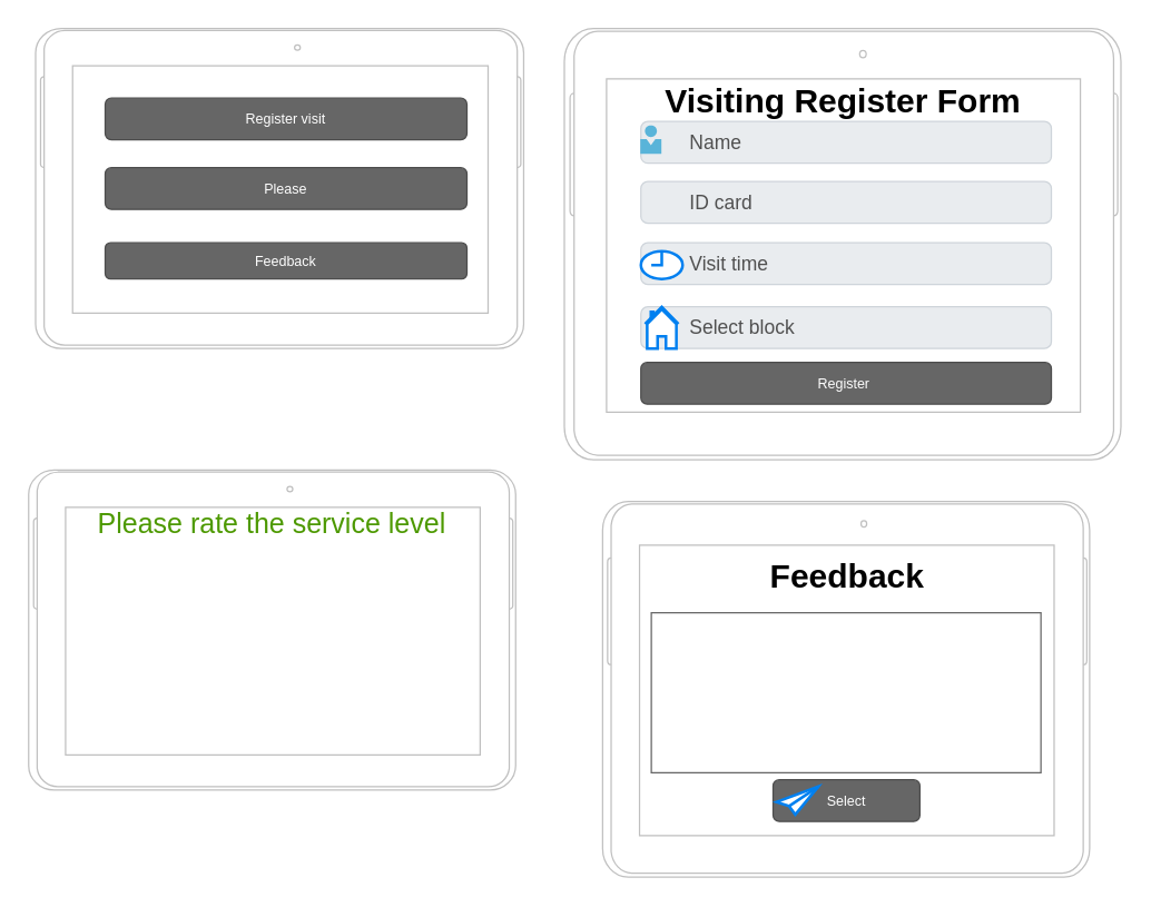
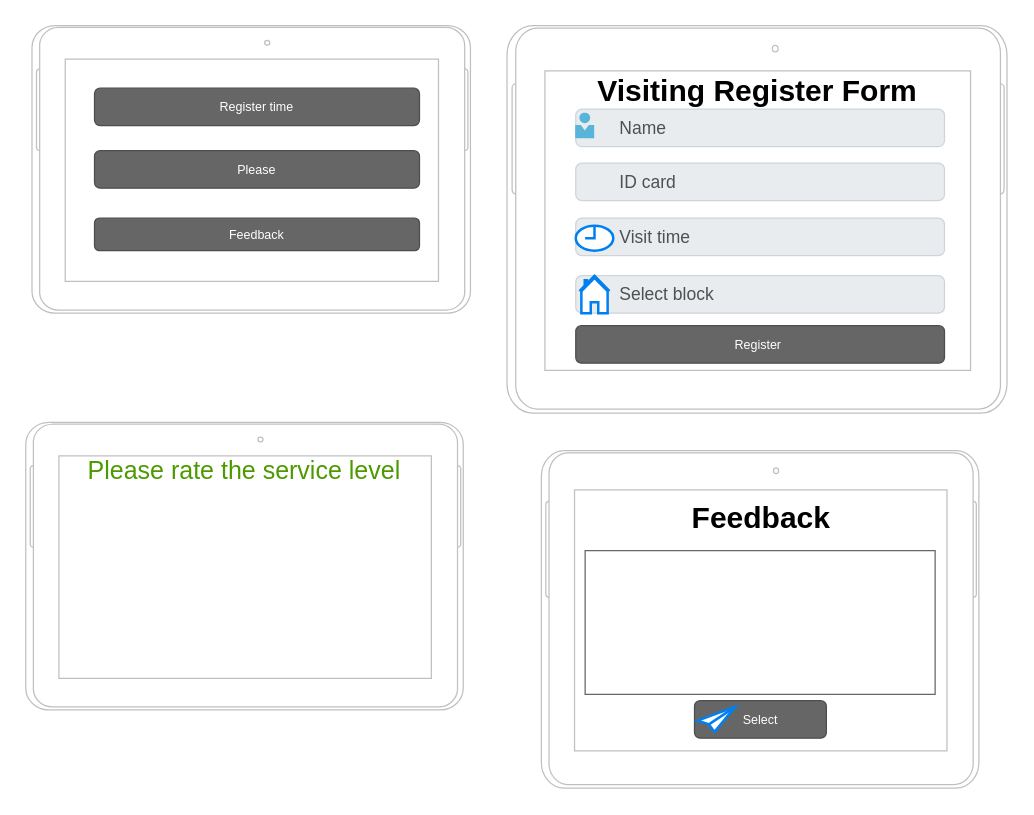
  <mxCell id="0" />
  <mxCell id="1" parent="0" />
  <mxCell id="2" value="&amp;nbsp; &amp;nbsp; &amp;nbsp; Name" style="html=1;shadow=0;dashed=0;shape=mxgraph.bootstrap.rrect;rSize=5;strokeColor=#CED4DA;strokeWidth=1;fillColor=#E9ECEF;fontColor=#505050;whiteSpace=wrap;align=left;verticalAlign=middle;spacingLeft=10;fontSize=14;" parent="1" vertex="1"><mxGeometry x="460" y="86.88" width="295" height="30" as="geometry" /></mxCell>
  <mxCell id="3" value="&amp;nbsp; &amp;nbsp; &amp;nbsp; ID card" style="html=1;shadow=0;dashed=0;shape=mxgraph.bootstrap.rrect;rSize=5;strokeColor=#CED4DA;strokeWidth=1;fillColor=#E9ECEF;fontColor=#505050;whiteSpace=wrap;align=left;verticalAlign=middle;spacingLeft=10;fontSize=14;" parent="1" vertex="1"><mxGeometry x="460" y="130" width="295" height="30" as="geometry" /></mxCell>
  <mxCell id="4" value="&amp;nbsp; &amp;nbsp; &amp;nbsp; Visit time" style="html=1;shadow=0;dashed=0;shape=mxgraph.bootstrap.rrect;rSize=5;strokeColor=#CED4DA;strokeWidth=1;fillColor=#E9ECEF;fontColor=#505050;whiteSpace=wrap;align=left;verticalAlign=middle;spacingLeft=10;fontSize=14;" parent="1" vertex="1"><mxGeometry x="460" y="174" width="295" height="30" as="geometry" /></mxCell>
  <mxCell id="5" value="&amp;nbsp; &amp;nbsp; &amp;nbsp; Select block" style="html=1;shadow=0;dashed=0;shape=mxgraph.bootstrap.rrect;rSize=5;strokeColor=#CED4DA;strokeWidth=1;fillColor=#E9ECEF;fontColor=#505050;whiteSpace=wrap;align=left;verticalAlign=middle;spacingLeft=10;fontSize=14;" parent="1" vertex="1"><mxGeometry x="460" y="220" width="295" height="30" as="geometry" /></mxCell>
  <mxCell id="6" value="" style="shape=image;html=1;verticalAlign=top;verticalLabelPosition=bottom;labelBackgroundColor=#ffffff;imageAspect=0;aspect=fixed;image=https://cdn2.iconfinder.com/data/icons/navigation-set-arrows-part-two/32/Arrow_Drop_Down_Circle-128.png" parent="1" vertex="1"><mxGeometry x="718" y="223" width="24" height="24" as="geometry" /></mxCell>
  <mxCell id="7" value="" style="shape=image;html=1;verticalAlign=top;verticalLabelPosition=bottom;labelBackgroundColor=#ffffff;imageAspect=0;aspect=fixed;image=https://cdn1.iconfinder.com/data/icons/unicons-line-vol-5/24/sad-128.png" parent="1" vertex="1"><mxGeometry x="205" y="425" width="70" height="70" as="geometry" /></mxCell>
  <mxCell id="8" value="" style="shape=image;html=1;verticalAlign=top;verticalLabelPosition=bottom;labelBackgroundColor=#ffffff;imageAspect=0;aspect=fixed;image=https://cdn1.iconfinder.com/data/icons/unicons-line-vol-1/24/angry-128.png" parent="1" vertex="1"><mxGeometry x="55" y="425" width="70" height="70" as="geometry" /></mxCell>
  <mxCell id="9" value="" style="shape=image;html=1;verticalAlign=top;verticalLabelPosition=bottom;labelBackgroundColor=#ffffff;imageAspect=0;aspect=fixed;image=https://cdn1.iconfinder.com/data/icons/unicons-line-vol-5/24/smile-beam-128.png" parent="1" vertex="1"><mxGeometry x="275" y="425" width="70" height="70" as="geometry" /></mxCell>
  <mxCell id="10" value="" style="shape=image;html=1;verticalAlign=top;verticalLabelPosition=bottom;labelBackgroundColor=#ffffff;imageAspect=0;aspect=fixed;image=https://cdn1.iconfinder.com/data/icons/unicons-line-vol-5/24/sad-dizzy-128.png" parent="1" vertex="1"><mxGeometry x="135" y="425" width="70" height="70" as="geometry" /></mxCell>
  <mxCell id="11" value="Please rate the service level" style="text;html=1;strokeColor=none;fillColor=none;align=center;verticalAlign=middle;whiteSpace=wrap;rounded=0;fontFamily=Helvetica;labelBackgroundColor=default;fontColor=#4D9900;fontSize=20;" parent="1" vertex="1"><mxGeometry x="65" y="360" width="260" height="30" as="geometry" /></mxCell>
  <mxCell id="12" value="" style="verticalLabelPosition=bottom;verticalAlign=top;html=1;shadow=0;dashed=0;strokeWidth=1;shape=mxgraph.android.tab2;strokeColor=#c0c0c0;direction=north;" parent="1" vertex="1"><mxGeometry x="20" y="337.44" width="350" height="230" as="geometry" /></mxCell>
  <mxCell id="13" value="" style="verticalLabelPosition=bottom;verticalAlign=top;html=1;shadow=0;dashed=0;strokeWidth=1;shape=mxgraph.android.tab2;strokeColor=#c0c0c0;direction=north;" parent="1" vertex="1"><mxGeometry x="25" y="20" width="350.75" height="230" as="geometry" /></mxCell>
- <mxCell id="14" value="Register visit" style="rounded=1;html=1;shadow=0;dashed=0;whiteSpace=wrap;fontSize=10;fillColor=#666666;align=center;strokeColor=#4D4D4D;fontColor=#ffffff;" parent="1" vertex="1"><mxGeometry x="75" y="70" width="260" height="30" as="geometry" /></mxCell>
+ <mxCell id="14" value="Register time" style="rounded=1;html=1;shadow=0;dashed=0;whiteSpace=wrap;fontSize=10;fillColor=#666666;align=center;strokeColor=#4D4D4D;fontColor=#ffffff;" parent="1" vertex="1"><mxGeometry x="75" y="70" width="260" height="30" as="geometry" /></mxCell>
  <mxCell id="15" value="Please" style="rounded=1;html=1;shadow=0;dashed=0;whiteSpace=wrap;fontSize=10;fillColor=#666666;align=center;strokeColor=#4D4D4D;fontColor=#ffffff;" parent="1" vertex="1"><mxGeometry x="75" y="120" width="260" height="30" as="geometry" /></mxCell>
  <mxCell id="16" value="Feedback" style="rounded=1;html=1;shadow=0;dashed=0;whiteSpace=wrap;fontSize=10;fillColor=#666666;align=center;strokeColor=#4D4D4D;fontColor=#ffffff;" parent="1" vertex="1"><mxGeometry x="75" y="174" width="260" height="26" as="geometry" /></mxCell>
  <mxCell id="17" value="Visiting Register Form" style="text;strokeColor=none;fillColor=none;html=1;fontSize=24;fontStyle=1;verticalAlign=middle;align=center;" parent="1" vertex="1"><mxGeometry x="555" y="59.88" width="100" height="27" as="geometry" /></mxCell>
  <mxCell id="18" value="Register&amp;nbsp;" style="rounded=1;html=1;shadow=0;dashed=0;whiteSpace=wrap;fontSize=10;fillColor=#666666;align=center;strokeColor=#4D4D4D;fontColor=#ffffff;" parent="1" vertex="1"><mxGeometry x="460" y="260" width="295" height="30" as="geometry" /></mxCell>
  <mxCell id="19" value="" style="verticalLabelPosition=bottom;verticalAlign=top;html=1;shadow=0;dashed=0;strokeWidth=1;shape=mxgraph.android.tab2;strokeColor=#c0c0c0;direction=north;" parent="1" vertex="1"><mxGeometry x="432.5" y="360" width="350" height="270" as="geometry" /></mxCell>
  <mxCell id="20" value="Feedback" style="text;strokeColor=none;fillColor=none;html=1;fontSize=24;fontStyle=1;verticalAlign=middle;align=center;" parent="1" vertex="1"><mxGeometry x="557.5" y="400" width="100" height="27" as="geometry" /></mxCell>
  <mxCell id="21" value="" style="strokeWidth=1;shadow=0;dashed=0;align=center;html=1;shape=mxgraph.mockup.text.textBox;fontColor=#666666;align=left;fontSize=17;spacingLeft=4;spacingTop=-3;whiteSpace=wrap;strokeColor=#666666;mainText=" parent="1" vertex="1"><mxGeometry x="467.5" y="440" width="280" height="115" as="geometry" /></mxCell>
  <mxCell id="22" value="Select" style="rounded=1;html=1;shadow=0;dashed=0;whiteSpace=wrap;fontSize=10;fillColor=#666666;align=center;strokeColor=#4D4D4D;fontColor=#ffffff;" parent="1" vertex="1"><mxGeometry x="555" y="560" width="105.5" height="30" as="geometry" /></mxCell>
  <mxCell id="23" value="" style="html=1;verticalLabelPosition=bottom;align=center;labelBackgroundColor=#ffffff;verticalAlign=top;strokeWidth=2;strokeColor=#0080F0;shadow=0;dashed=0;shape=mxgraph.ios7.icons.pointer;" parent="1" vertex="1"><mxGeometry x="557.5" y="565" width="30" height="20" as="geometry" /></mxCell>
  <mxCell id="24" value="" style="shape=image;html=1;verticalAlign=top;verticalLabelPosition=bottom;labelBackgroundColor=#ffffff;imageAspect=0;aspect=fixed;image=https://cdn0.iconfinder.com/data/icons/communication-technology/500/list-128.png" parent="1" vertex="1"><mxGeometry x="535" y="244.75" width="60.5" height="60.5" as="geometry" /></mxCell>
  <mxCell id="25" value="" style="sketch=0;aspect=fixed;html=1;points=[];align=center;image;fontSize=12;image=img/lib/mscae/Person.svg;" parent="1" vertex="1"><mxGeometry x="460" y="90" width="15.45" height="20.88" as="geometry" /></mxCell>
  <mxCell id="26" value="" style="shape=image;html=1;verticalAlign=top;verticalLabelPosition=bottom;labelBackgroundColor=#ffffff;imageAspect=0;aspect=fixed;image=https://cdn0.iconfinder.com/data/icons/payment-76/512/identity-128.png" parent="1" vertex="1"><mxGeometry x="460" y="133" width="27" height="27" as="geometry" /></mxCell>
  <mxCell id="27" value="" style="html=1;verticalLabelPosition=bottom;align=center;labelBackgroundColor=#ffffff;verticalAlign=top;strokeWidth=2;strokeColor=#0080F0;shadow=0;dashed=0;shape=mxgraph.ios7.icons.clock;" parent="1" vertex="1"><mxGeometry x="460" y="180.12" width="30" height="19.88" as="geometry" /></mxCell>
  <mxCell id="28" value="" style="html=1;verticalLabelPosition=bottom;align=center;labelBackgroundColor=#ffffff;verticalAlign=top;strokeWidth=2;strokeColor=#0080F0;shadow=0;dashed=0;shape=mxgraph.ios7.icons.home;" parent="1" vertex="1"><mxGeometry x="463" y="220.12" width="24" height="29.88" as="geometry" /></mxCell>
  <mxCell id="29" value="" style="shape=image;html=1;verticalAlign=top;verticalLabelPosition=bottom;labelBackgroundColor=#ffffff;imageAspect=0;aspect=fixed;image=https://cdn0.iconfinder.com/data/icons/communication-technology/500/list-128.png" parent="1" vertex="1"><mxGeometry x="115" y="54.75" width="60.5" height="60.5" as="geometry" /></mxCell>
  <mxCell id="30" value="" style="shape=image;html=1;verticalAlign=top;verticalLabelPosition=bottom;labelBackgroundColor=#ffffff;imageAspect=0;aspect=fixed;image=https://cdn1.iconfinder.com/data/icons/unicons-line-vol-5/24/smile-128.png" parent="1" vertex="1"><mxGeometry x="125" y="116.5" width="37" height="37" as="geometry" /></mxCell>
  <mxCell id="31" value="" style="shape=image;html=1;verticalAlign=top;verticalLabelPosition=bottom;labelBackgroundColor=#ffffff;imageAspect=0;aspect=fixed;image=https://cdn1.iconfinder.com/data/icons/unicons-line-vol-2/24/comment-notes-128.png" parent="1" vertex="1"><mxGeometry x="127.75" y="171.25" width="31.5" height="31.5" as="geometry" /></mxCell>
  <mxCell id="32" value="" style="verticalLabelPosition=bottom;verticalAlign=top;html=1;shadow=0;dashed=0;strokeWidth=1;shape=mxgraph.android.tab2;strokeColor=#c0c0c0;direction=north;" vertex="1" parent="1"><mxGeometry x="405" y="20" width="400" height="310" as="geometry" /></mxCell>
